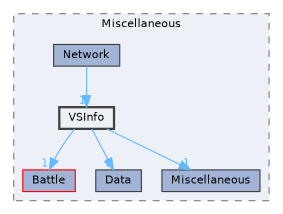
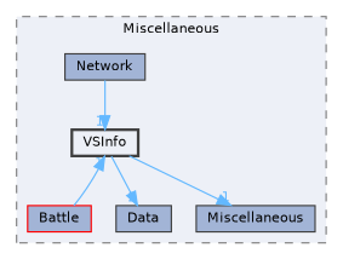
  digraph {
    compound=true
    node [color=grey25 fillcolor="#a2b4d6" fontname=Helvetica fontsize=10 shape=box style=filled]
    edge [color=steelblue1 fontcolor=steelblue1 fontname=Helvetica fontsize=10 headlabel=1 labeldistance=1.5 labelfontname=Helvetica labelfontsize=10]
    n1 [height=0.2 label=Data width=0.4]
    n2 [color=red height=0.2 label=Battle width=0.4]
    n3 [height=0.2 label=Miscellaneous width=0.4]
    n4 [height=0.2 label=Network width=0.4]
    n5 [fillcolor="#edf0f7" height=0.2 label=VSInfo style="filled,bold" width=0.4]
    subgraph cluster_1 {
      bgcolor="#edf0f7"
      fontname=Helvetica
      fontsize=10
      label=Miscellaneous
      pencolor=grey50
      style="filled,dashed"
      n1
      n2
      n3
      n4
      n5
    }
    n4 -> n5
    n5 -> n1 [headlabel=2]
-   n5 -> n2
+   n2 -> n5
    n5 -> n3
  }
